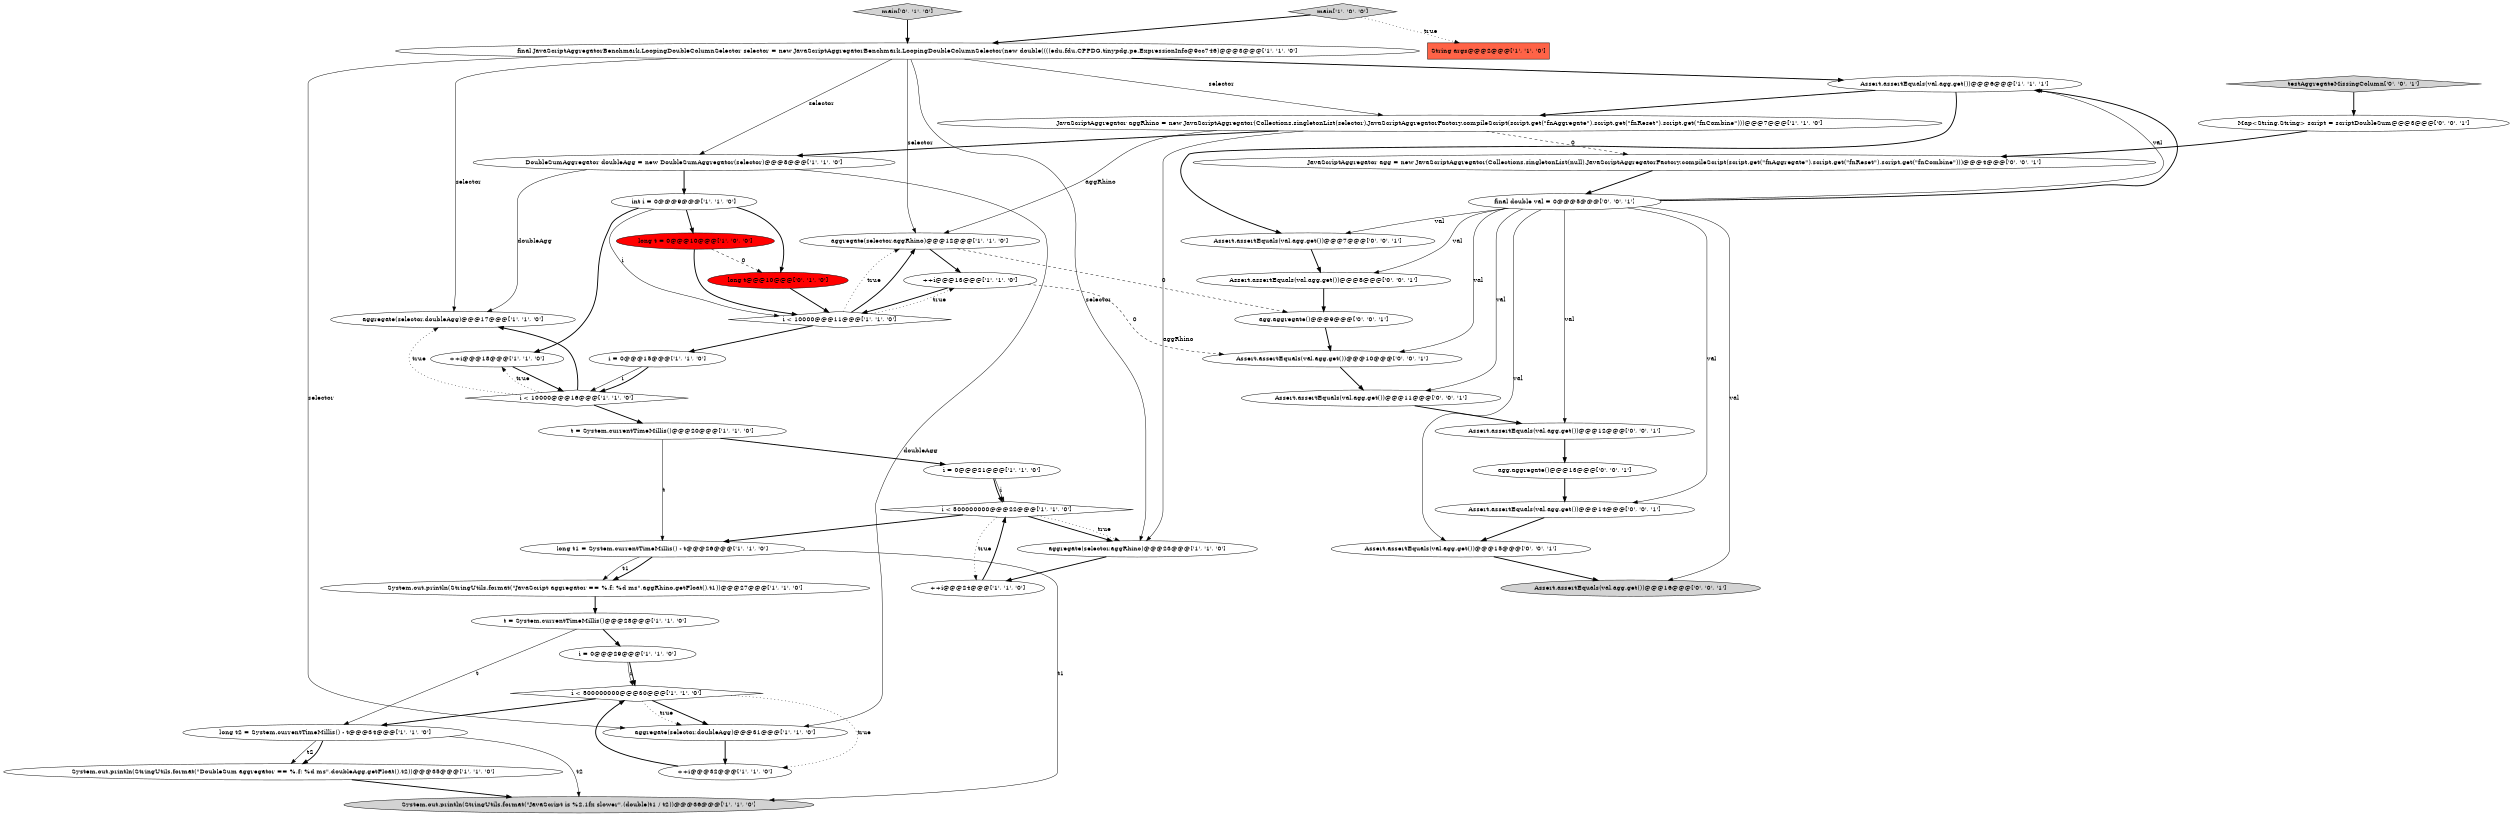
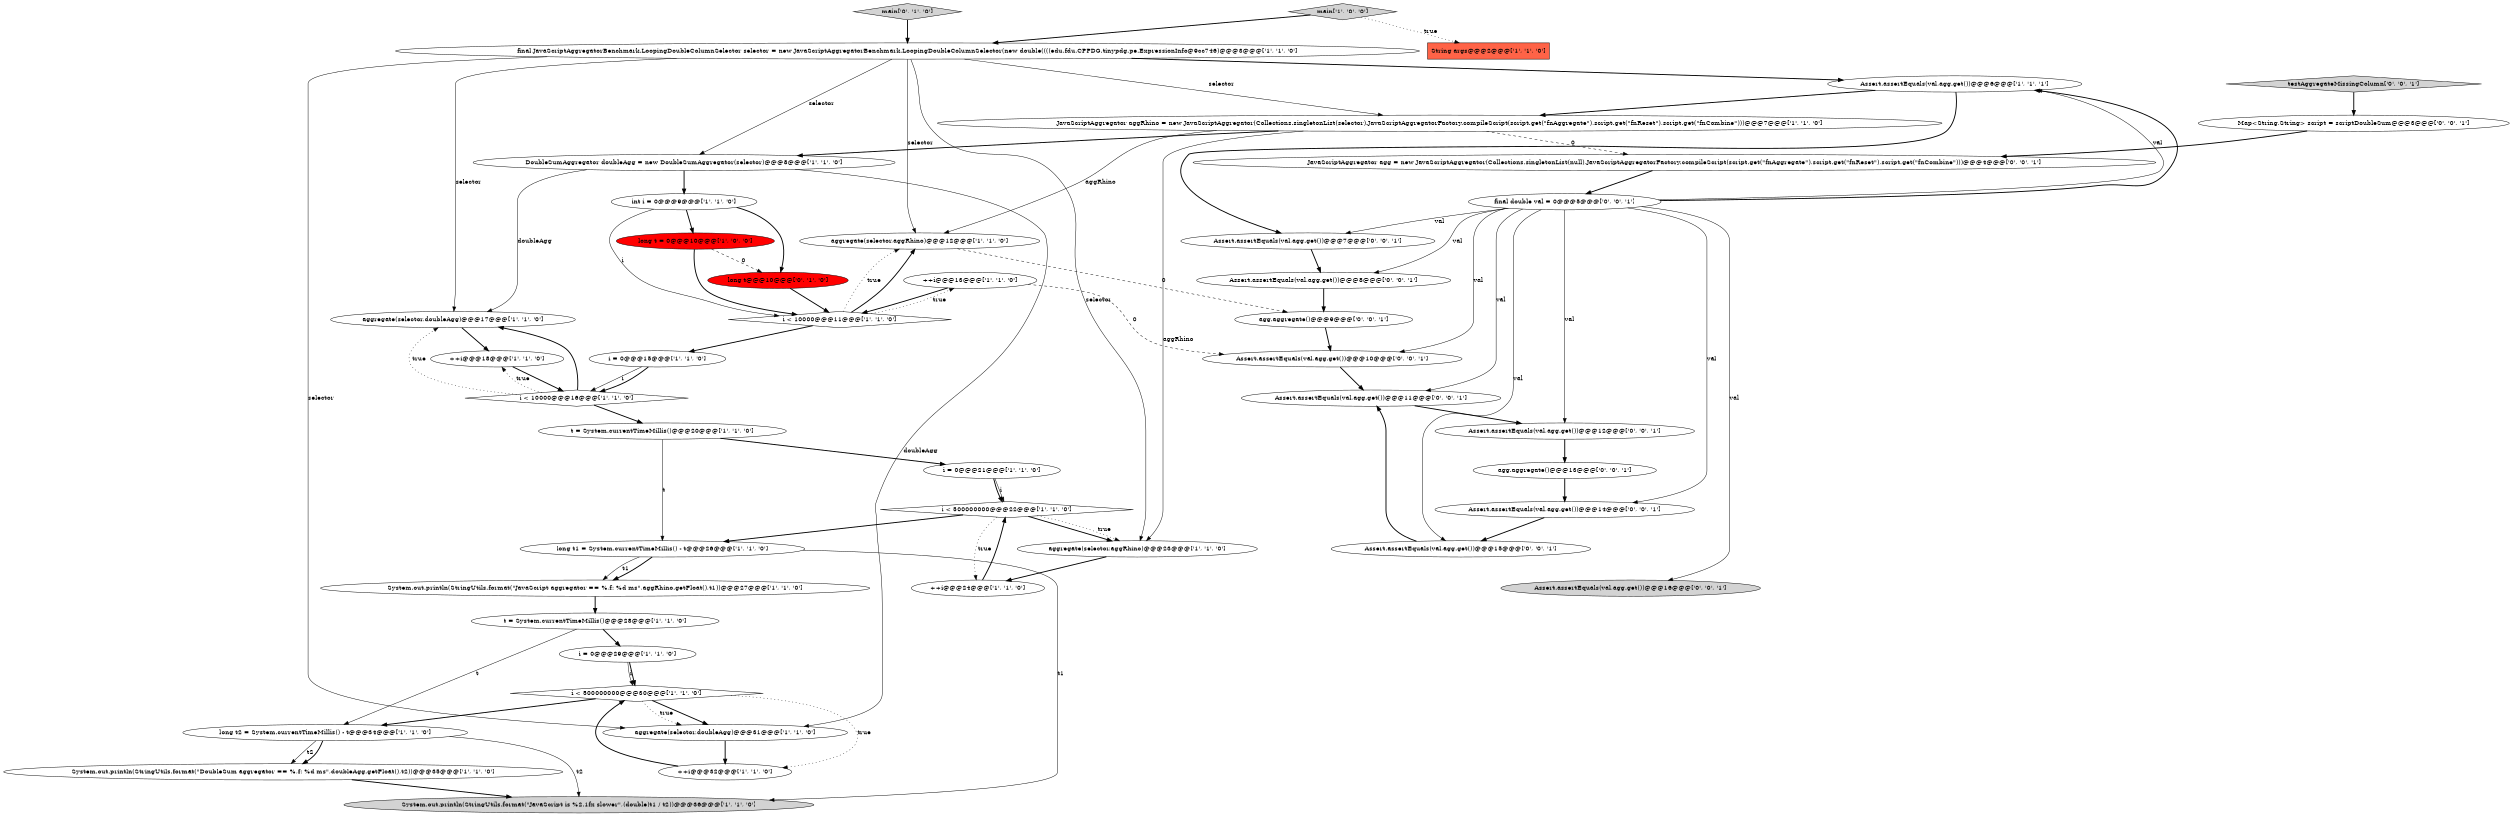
  digraph {
    node [fillcolor=white shape=ellipse style=filled]
    edge [style=bold]
    n1 [label="aggregate(selector,doubleAgg)@@@17@@@['1', '1', '0']"]
    n2 [label="++i@@@18@@@['1', '1', '0']"]
    n3 [label="i < 10000@@@16@@@['1', '1', '0']" shape=diamond]
    n4 [label="t = System.currentTimeMillis()@@@20@@@['1', '1', '0']"]
    n5 [label="long t1 = System.currentTimeMillis() - t@@@26@@@['1', '1', '0']"]
    n6 [label="i = 0@@@21@@@['1', '1', '0']"]
    n7 [label="Assert.assertEquals(val,agg.get())@@@14@@@['0', '0', '1']"]
    n8 [label="Assert.assertEquals(val,agg.get())@@@15@@@['0', '0', '1']"]
    n9 [fillcolor=lightgray label="Assert.assertEquals(val,agg.get())@@@16@@@['0', '0', '1']"]
    n10 [label="aggregate(selector,aggRhino)@@@23@@@['1', '1', '0']"]
    n11 [label="++i@@@24@@@['1', '1', '0']"]
    n12 [label="i < 500000000@@@22@@@['1', '1', '0']" shape=diamond]
    n13 [label="final JavaScriptAggregatorBenchmark.LoopingDoubleColumnSelector selector = new JavaScriptAggregatorBenchmark.LoopingDoubleColumnSelector(new double((((edu.fdu.CPPDG.tinypdg.pe.ExpressionInfo@9cc746)@@@3@@@['1', '1', '0']"]
    n14 [label="aggregate(selector,aggRhino)@@@12@@@['1', '1', '0']"]
    n15 [label="Assert.assertEquals(val,agg.get())@@@6@@@['1', '1', '1']"]
    n16 [label="aggregate(selector,doubleAgg)@@@31@@@['1', '1', '0']"]
    n17 [label="JavaScriptAggregator aggRhino = new JavaScriptAggregator(Collections.singletonList(selector),JavaScriptAggregatorFactory.compileScript(script.get(\"fnAggregate\"),script.get(\"fnReset\"),script.get(\"fnCombine\")))@@@7@@@['1', '1', '0']"]
    n18 [label="DoubleSumAggregator doubleAgg = new DoubleSumAggregator(selector)@@@8@@@['1', '1', '0']"]
    n19 [label="agg.aggregate()@@@9@@@['0', '0', '1']"]
    n20 [label="++i@@@13@@@['1', '1', '0']"]
    n21 [label="Assert.assertEquals(val,agg.get())@@@7@@@['0', '0', '1']"]
    n22 [label="++i@@@32@@@['1', '1', '0']"]
    n23 [label="JavaScriptAggregator agg = new JavaScriptAggregator(Collections.singletonList(null),JavaScriptAggregatorFactory.compileScript(script.get(\"fnAggregate\"),script.get(\"fnReset\"),script.get(\"fnCombine\")))@@@4@@@['0', '0', '1']"]
    n24 [label="int i = 0@@@9@@@['1', '1', '0']"]
    n25 [label="long t2 = System.currentTimeMillis() - t@@@34@@@['1', '1', '0']"]
    n26 [label="System.out.println(StringUtils.format(\"DoubleSum aggregator == %,f: %d ms\",doubleAgg.getFloat(),t2))@@@35@@@['1', '1', '0']"]
    n27 [fillcolor=lightgray label="System.out.println(StringUtils.format(\"JavaScript is %2.1fx slower\",(double)t1 / t2))@@@36@@@['1', '1', '0']"]
    n28 [label="Assert.assertEquals(val,agg.get())@@@10@@@['0', '0', '1']"]
    n29 [label="i < 10000@@@11@@@['1', '1', '0']" shape=diamond]
    n30 [label="Assert.assertEquals(val,agg.get())@@@8@@@['0', '0', '1']"]
    n31 [label="System.out.println(StringUtils.format(\"JavaScript aggregator == %,f: %d ms\",aggRhino.getFloat(),t1))@@@27@@@['1', '1', '0']"]
    n32 [fillcolor=tomato label="String args@@@2@@@['1', '1', '0']" shape=box]
    n33 [fillcolor=lightgray label="testAggregateMissingColumn['0', '0', '1']" shape=diamond]
    n34 [label="Map<String,String> script = scriptDoubleSum@@@3@@@['0', '0', '1']"]
    n35 [label="Assert.assertEquals(val,agg.get())@@@11@@@['0', '0', '1']"]
    n36 [label="Assert.assertEquals(val,agg.get())@@@12@@@['0', '0', '1']"]
    n37 [label="t = System.currentTimeMillis()@@@28@@@['1', '1', '0']"]
    n38 [label="i = 0@@@29@@@['1', '1', '0']"]
    n39 [label="i < 500000000@@@30@@@['1', '1', '0']" shape=diamond]
    n40 [fillcolor=red label="long t = 0@@@10@@@['1', '0', '0']"]
    n41 [fillcolor=red label="long t@@@10@@@['0', '1', '0']"]
    n42 [label="i = 0@@@15@@@['1', '1', '0']"]
    n43 [label="final double val = 0@@@5@@@['0', '0', '1']"]
    n44 [fillcolor=lightgray label="main['0', '1', '0']" shape=diamond]
    n45 [label="agg.aggregate()@@@13@@@['0', '0', '1']"]
    n46 [fillcolor=lightgray label="main['1', '0', '0']" shape=diamond]
-   n24 -> n2
+   n1 -> n2
    n2 -> n3
    n3 -> n1
    n3 -> n1 [label=true style=dotted]
    n3 -> n2 [label=true style=dotted]
    n3 -> n4
    n4 -> n5 [label=t style=solid]
    n4 -> n6
    n5 -> n27 [label=t1 style=solid]
    n5 -> n31 [label=t1 style=solid]
    n5 -> n31
    n6 -> n12 [label=i style=solid]
    n6 -> n12
    n7 -> n8
-   n8 -> n9
+   n8 -> n35
    n10 -> n11
    n11 -> n12
    n12 -> n5
    n12 -> n10
    n12 -> n10 [label=true style=dotted]
    n12 -> n11 [label=true style=dotted]
    n13 -> n1 [label=selector style=solid]
    n13 -> n10 [label=selector style=solid]
    n13 -> n14 [label=selector style=solid]
    n13 -> n15
    n13 -> n16 [label=selector style=solid]
    n13 -> n17 [label=selector style=solid]
    n13 -> n18 [label=selector style=solid]
    n14 -> n19 [label=0 style=dashed]
-   n14 -> n20
    n15 -> n17
    n15 -> n21
    n16 -> n22
    n17 -> n10 [label=aggRhino style=solid]
    n17 -> n14 [label=aggRhino style=solid]
    n17 -> n18
    n17 -> n23 [label=0 style=dashed]
    n18 -> n1 [label=doubleAgg style=solid]
    n18 -> n16 [label=doubleAgg style=solid]
    n18 -> n24
    n19 -> n28
    n20 -> n28 [label=0 style=dashed]
    n20 -> n29
    n21 -> n30
    n22 -> n39
    n23 -> n43
    n24 -> n29 [label=i style=solid]
    n24 -> n40
    n24 -> n41
    n25 -> n26 [label=t2 style=solid]
    n25 -> n26
    n25 -> n27 [label=t2 style=solid]
    n26 -> n27
    n28 -> n35
    n29 -> n14 [label=true style=dotted]
    n29 -> n14
    n29 -> n20 [label=true style=dotted]
    n29 -> n42
    n30 -> n19
    n31 -> n37
    n33 -> n34
    n34 -> n23
    n35 -> n36
    n36 -> n45
    n37 -> n25 [label=t style=solid]
    n37 -> n38
    n38 -> n39 [label=i style=solid]
    n38 -> n39
    n39 -> n16
    n39 -> n16 [label=true style=dotted]
    n39 -> n22 [label=true style=dotted]
    n39 -> n25
    n40 -> n29
    n40 -> n41 [label=0 style=dashed]
    n41 -> n29
    n42 -> n3 [label=i style=solid]
    n42 -> n3
    n43 -> n7 [label=val style=solid]
    n43 -> n8 [label=val style=solid]
    n43 -> n9 [label=val style=solid]
    n43 -> n15 [label=val style=solid]
    n43 -> n15
    n43 -> n21 [label=val style=solid]
    n43 -> n28 [label=val style=solid]
    n43 -> n30 [label=val style=solid]
    n43 -> n35 [label=val style=solid]
    n43 -> n36 [label=val style=solid]
    n44 -> n13
    n45 -> n7
    n46 -> n13
    n46 -> n32 [label=true style=dotted]
  }
